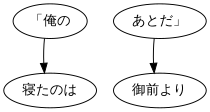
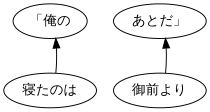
  digraph {
    fontname="Source Code Pro"
    node [fontname="Source Code Pro"]
    edge [fontname="Source Code Pro"]
    n1 [label="「俺の"]
    n2 [label="寝たのは"]
    n3 [label="あとだ」"]
    n4 [label="御前より"]
-   n1 -> n2
-   n3 -> n4
+   n2 -> n1
+   n4 -> n3
  }
